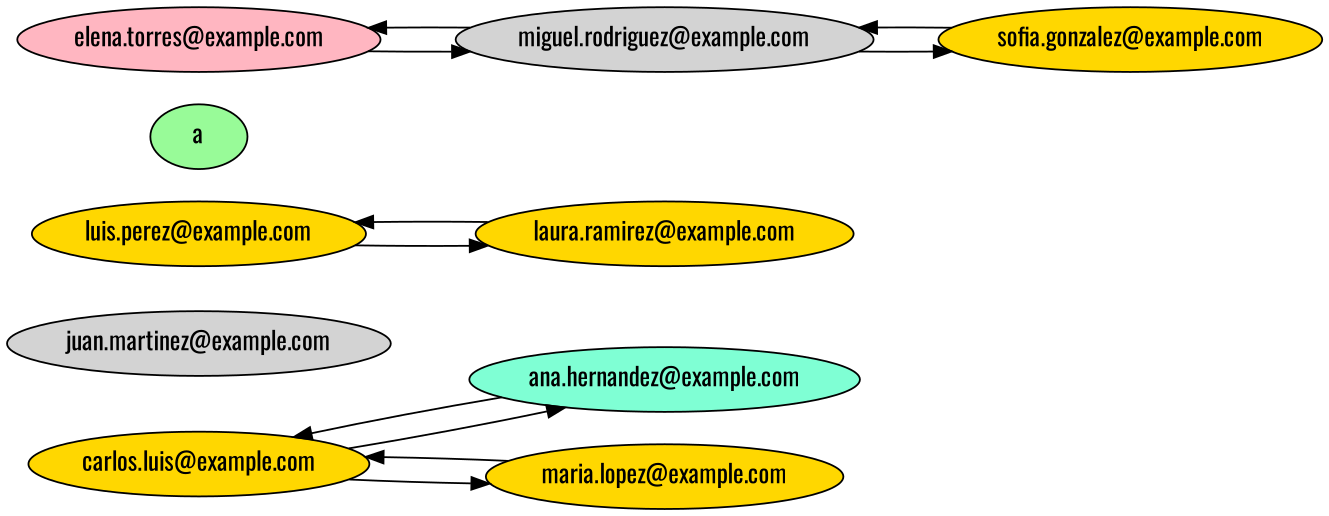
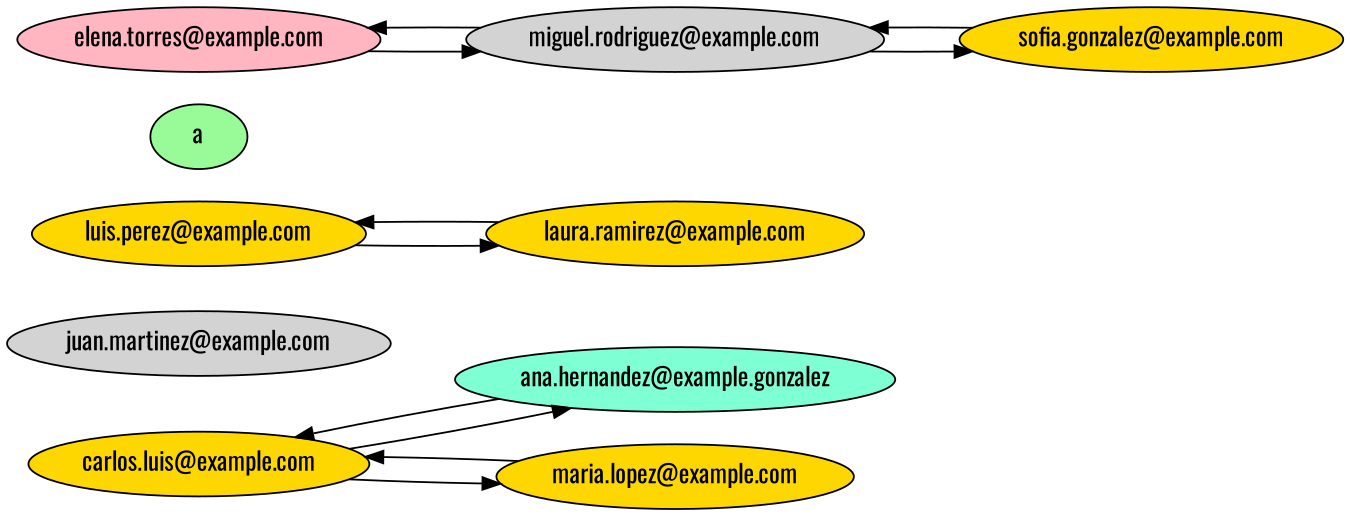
  digraph {
    fontname=Oswald
    rankdir=LR
    node [fillcolor=gold fontname=Oswald shape=ellipse style=filled]
    edge [fontname=Oswald]
    n1 [label="carlos.luis@example.com"]
-   "ana.hernandez@example.com" [fillcolor=aquamarine]
+   "ana.hernandez@example.com" [fillcolor=aquamarine label="ana.hernandez@example.gonzalez"]
    "maria.lopez@example.com"
    "juan.martinez@example.com" [fillcolor=lightgrey]
    "luis.perez@example.com"
    "laura.ramirez@example.com"
    a [fillcolor=palegreen]
    "elena.torres@example.com" [fillcolor=lightpink]
    "miguel.rodriguez@example.com" [fillcolor=lightgrey]
    "sofia.gonzalez@example.com"
    n1 -> "ana.hernandez@example.com"
    n1 -> "maria.lopez@example.com"
    "ana.hernandez@example.com" -> n1
    "maria.lopez@example.com" -> n1
    "luis.perez@example.com" -> "laura.ramirez@example.com"
    "laura.ramirez@example.com" -> "luis.perez@example.com"
    "elena.torres@example.com" -> "miguel.rodriguez@example.com"
    "miguel.rodriguez@example.com" -> "elena.torres@example.com"
    "miguel.rodriguez@example.com" -> "sofia.gonzalez@example.com"
    "sofia.gonzalez@example.com" -> "miguel.rodriguez@example.com"
  }
